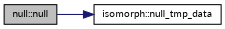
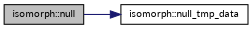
  digraph {
    rankdir=LR
    fontname=Lato
    node [color=black fontname=Lato fontsize=10 shape=record style=filled]
-   n1 [fillcolor=grey75 fontcolor=black height=0.2 label="null::null" width=0.4]
+   n1 [fillcolor=grey75 fontcolor=black height=0.2 label="isomorph::null" width=0.4]
    n2 [fillcolor=white height=0.2 label="isomorph::null_tmp_data" width=0.4]
    n1 -> n2 [color=midnightblue fontname=Lato fontsize=10 labelfontname=Helvetica labelfontsize=10 style=solid]
  }
